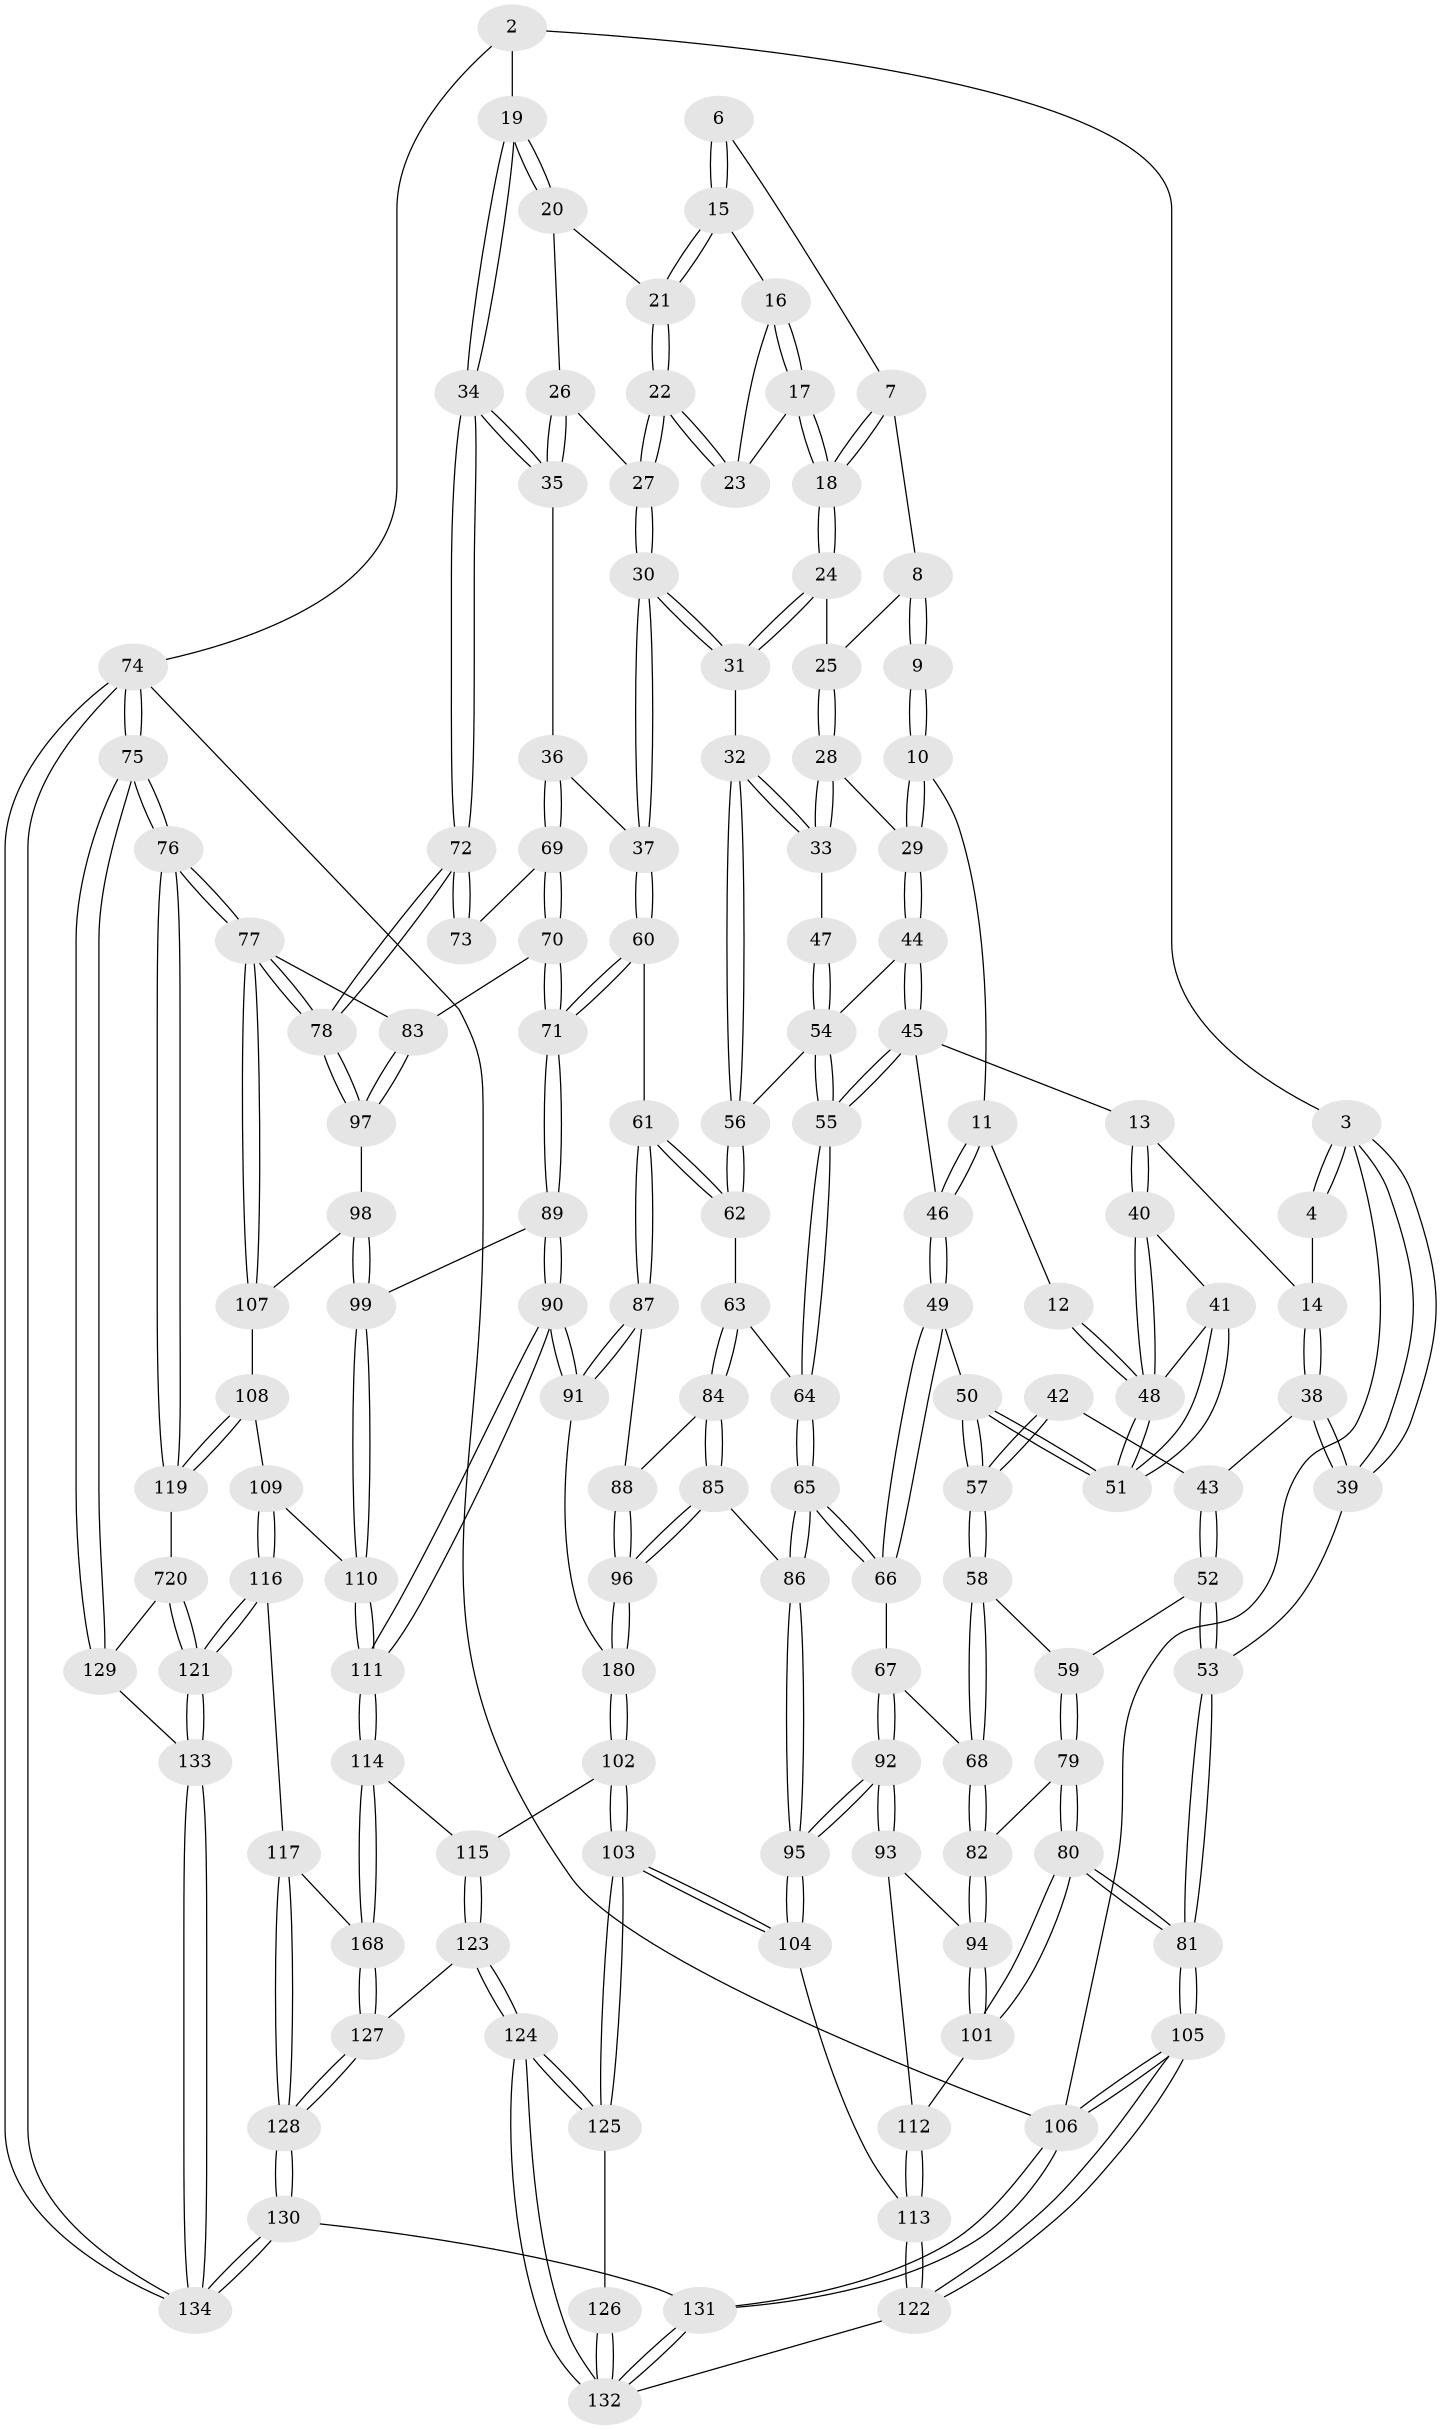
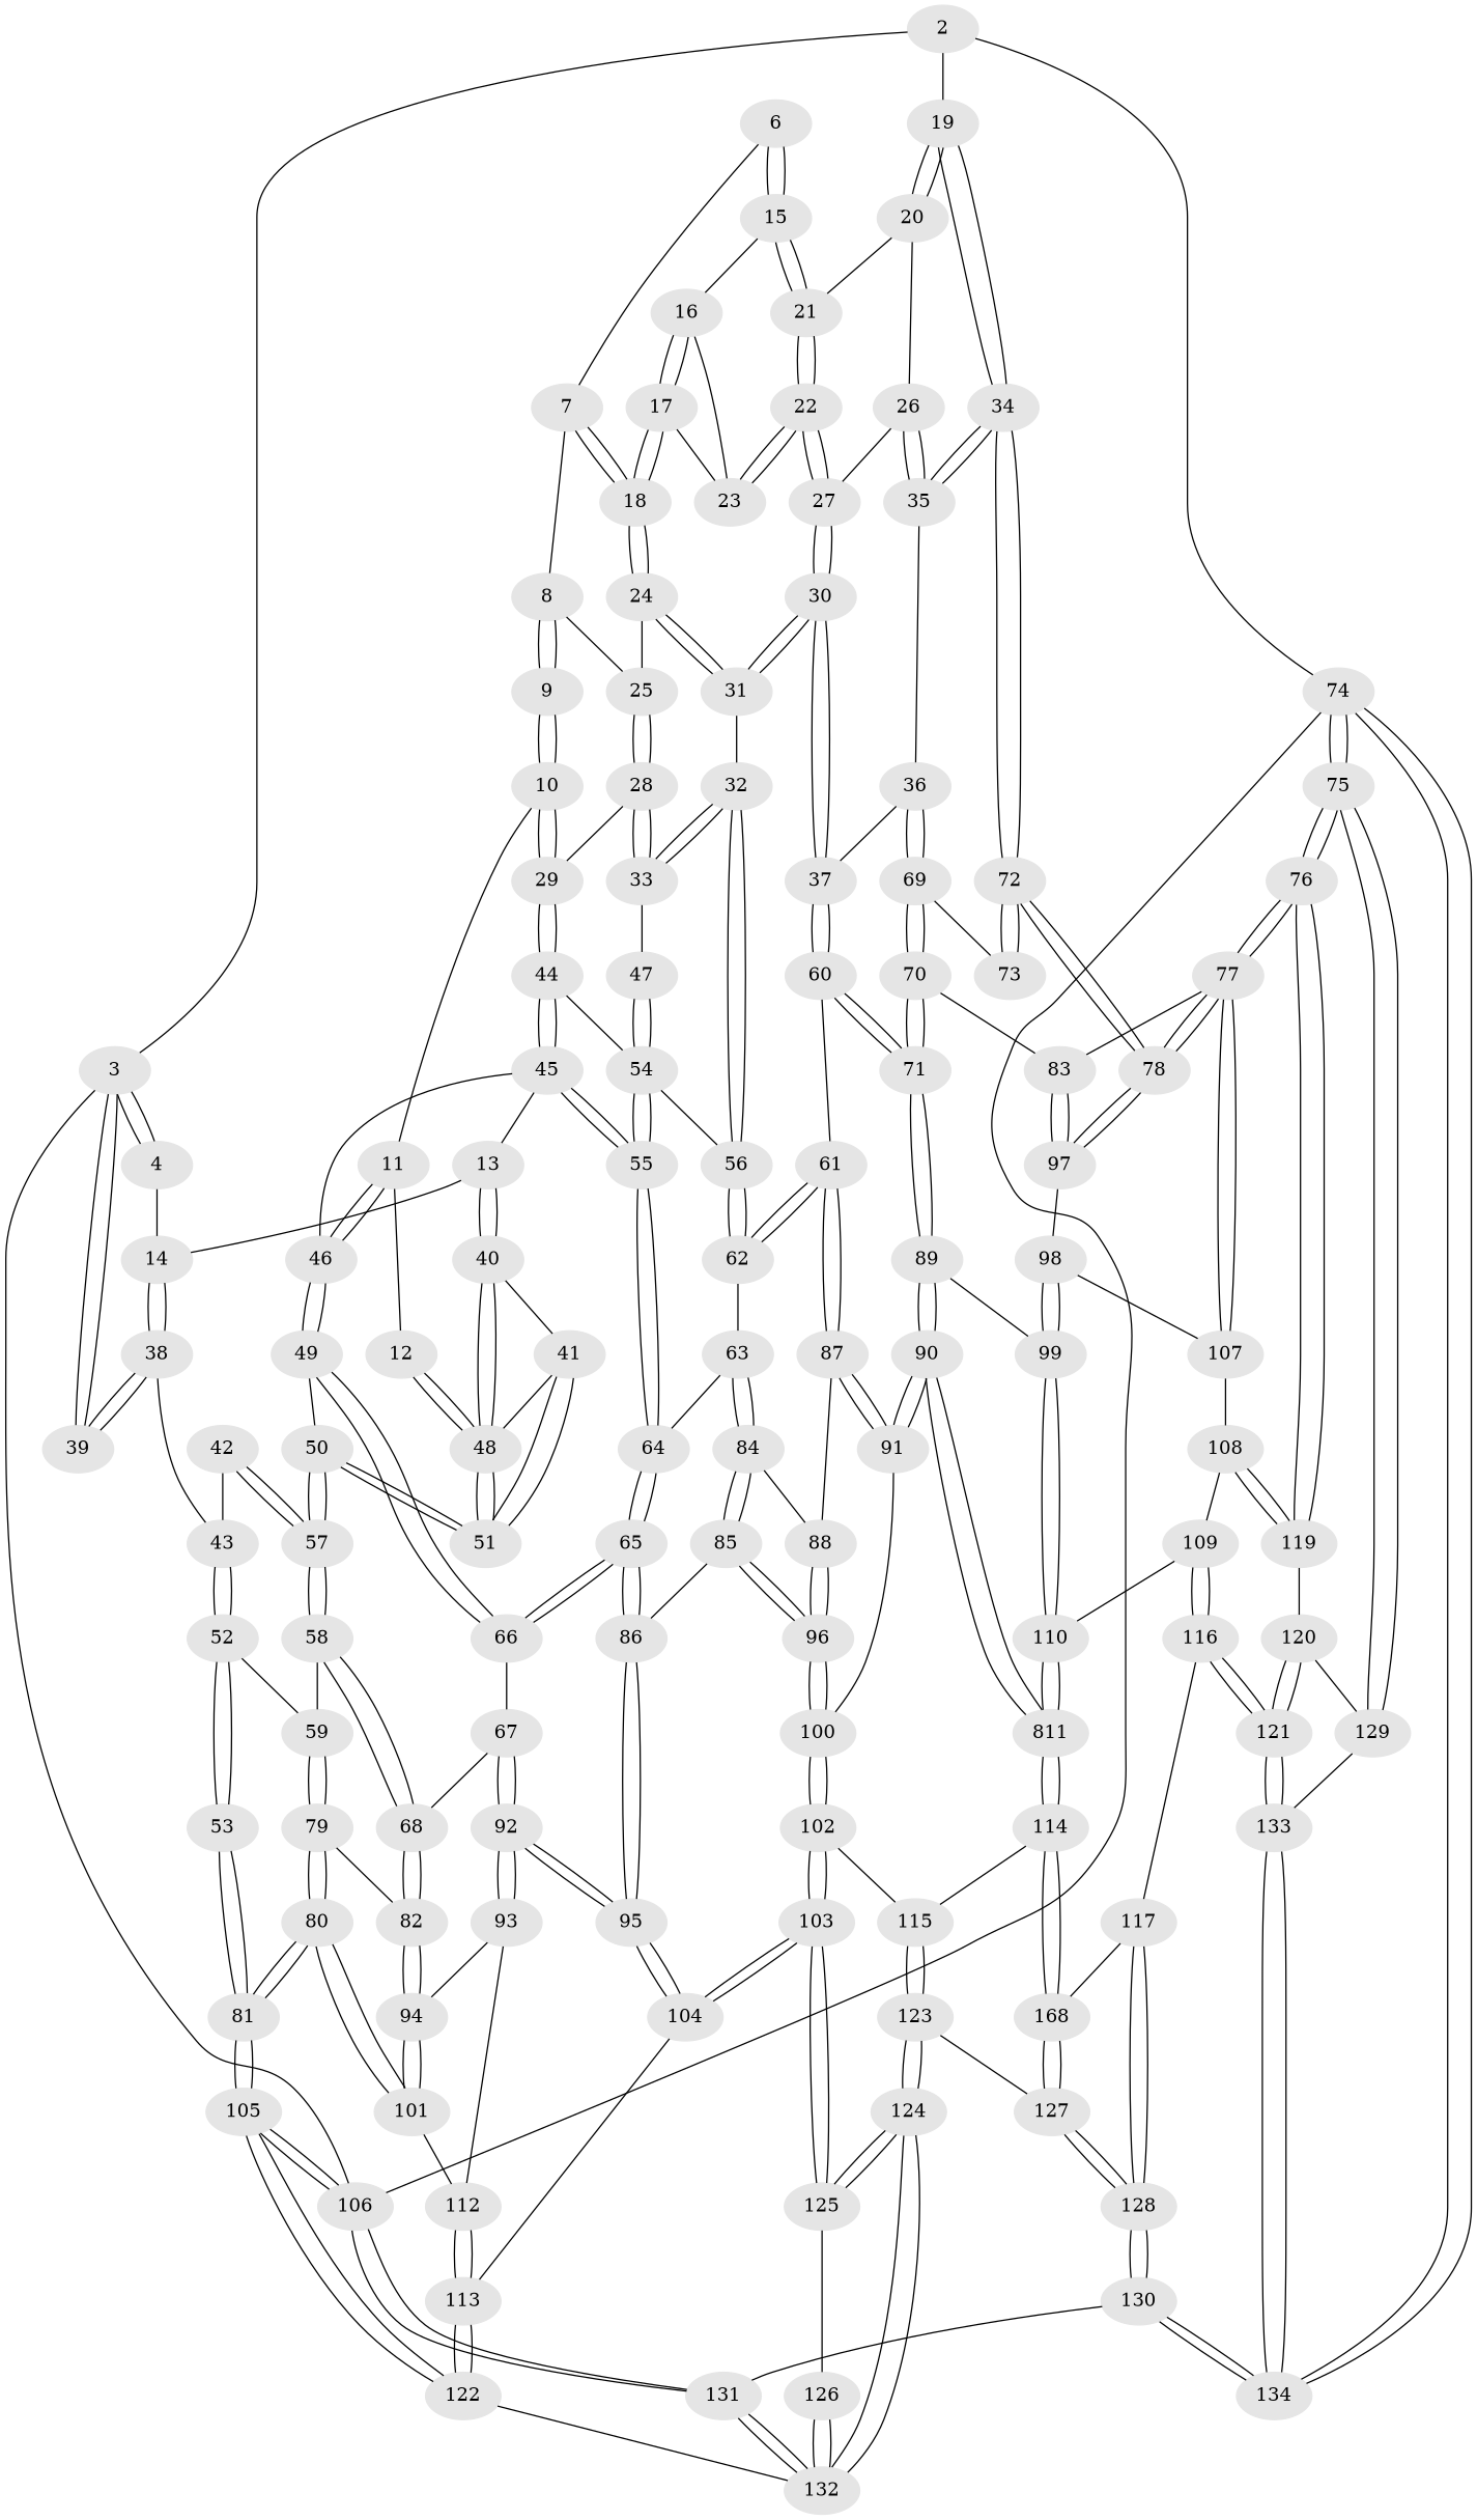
  graph {
    node [color=gray90 style=filled]
    2
    3
    19
    74
    6
    7
    15
    4
    39
    106
    20
    34
    75
    134
    14
    53
    131
    38
    9
    10
    8
    18
    16
    21
    25
    24
    28
    11
    29
    12
    46
    44
    48
    49
    13
    40
    51
    41
    43
    17
    23
    22
    31
    26
    35
    72
    27
    30
    32
    33
    36
    37
    47
    45
    54
    60
    56
    62
    73
    78
    69
    70
    61
    71
    52
    81
    42
    57
    58
    59
    55
    64
    50
    66
    67
    79
    105
    65
    63
    68
    82
    80
    87
    89
    88
    91
    84
    85
    86
    95
    92
    93
    94
    83
    97
    90
    99
    76
    129
    77
    119
    133
    107
-   120 [label=720]
+   120
    108
    98
    101
    112
    122
    96
-   100 [label=180]
+   100
    104
-   111
+   111 [label=811]
    110
    114
    102
    113
    103
    115
    125
    123
    126
    132
    109
    116
    117
    121
    n128 [label=168]
    127
    124
    128
    130
    2 -- 3
    2 -- 19
    2 -- 74
    3 -- 4
    3 -- 4
    3 -- 39
    3 -- 39
    3 -- 106
    19 -- 20
    19 -- 20
    19 -- 34
    19 -- 34
    74 -- 106
    74 -- 75
    74 -- 75
    74 -- 134
    74 -- 134
    6 -- 7
    6 -- 15
    6 -- 15
    7 -- 8
    7 -- 18
    7 -- 18
    15 -- 16
    15 -- 21
    15 -- 21
    4 -- 14
-   39 -- 53
    106 -- 131
    106 -- 131
    20 -- 21
    20 -- 26
    34 -- 35
    34 -- 35
    34 -- 72
    34 -- 72
    75 -- 76
    75 -- 76
    75 -- 129
    75 -- 129
    14 -- 38
    14 -- 38
    53 -- 81
    53 -- 81
    131 -- 132
    131 -- 132
    38 -- 39
    38 -- 39
    38 -- 43
    9 -- 10
    9 -- 10
    10 -- 11
    10 -- 29
    10 -- 29
    8 -- 9
    8 -- 9
    8 -- 25
    18 -- 24
    18 -- 24
    16 -- 17
    16 -- 17
    16 -- 23
    21 -- 22
    21 -- 22
    25 -- 28
    25 -- 28
    24 -- 25
    24 -- 31
    24 -- 31
    28 -- 29
    28 -- 33
    28 -- 33
    11 -- 12
    11 -- 46
    11 -- 46
    29 -- 44
    29 -- 44
    12 -- 48
    12 -- 48
    46 -- 49
    46 -- 49
    44 -- 45
    44 -- 45
    44 -- 54
    48 -- 51
    48 -- 51
    49 -- 50
    49 -- 66
    49 -- 66
    13 -- 14
    13 -- 40
    13 -- 40
    40 -- 48
    40 -- 48
    40 -- 41
    41 -- 48
    41 -- 51
    41 -- 51
    43 -- 52
    43 -- 52
    17 -- 18
    17 -- 18
    17 -- 23
    22 -- 23
    22 -- 23
    22 -- 27
    22 -- 27
    31 -- 32
    26 -- 35
    26 -- 35
    26 -- 27
    35 -- 36
    72 -- 73
    72 -- 73
    72 -- 78
    72 -- 78
    27 -- 30
    27 -- 30
    30 -- 31
    30 -- 31
    30 -- 37
    30 -- 37
    32 -- 33
    32 -- 33
    32 -- 56
    32 -- 56
    33 -- 47
    36 -- 37
    36 -- 69
    36 -- 69
    37 -- 60
    37 -- 60
    47 -- 54
    47 -- 54
    45 -- 46
    45 -- 13
    45 -- 55
    45 -- 55
    54 -- 56
    54 -- 55
    54 -- 55
    60 -- 61
    60 -- 71
    60 -- 71
    56 -- 62
    56 -- 62
    62 -- 63
    78 -- 97
    78 -- 97
    69 -- 73
    69 -- 70
    69 -- 70
    70 -- 71
    70 -- 71
    70 -- 83
    61 -- 62
    61 -- 62
    61 -- 87
    61 -- 87
    71 -- 89
    71 -- 89
    52 -- 53
    52 -- 53
    52 -- 59
    81 -- 105
    81 -- 105
    42 -- 43
    42 -- 57
    42 -- 57
    57 -- 58
    57 -- 58
    58 -- 59
    58 -- 68
    58 -- 68
    59 -- 79
    59 -- 79
    55 -- 64
    55 -- 64
    64 -- 65
    64 -- 65
    50 -- 51
    50 -- 51
    50 -- 57
    50 -- 57
    66 -- 67
    67 -- 68
    67 -- 92
    67 -- 92
    79 -- 82
    79 -- 80
    79 -- 80
    105 -- 106
    105 -- 106
    105 -- 122
    105 -- 122
    65 -- 66
    65 -- 66
    65 -- 86
    65 -- 86
    63 -- 64
    63 -- 84
    63 -- 84
    68 -- 82
    68 -- 82
    82 -- 94
    82 -- 94
    80 -- 81
    80 -- 81
    80 -- 101
    80 -- 101
    87 -- 88
    87 -- 91
    87 -- 91
    89 -- 90
    89 -- 90
    89 -- 99
    88 -- 96
    88 -- 96
    91 -- 100
    84 -- 88
    84 -- 85
    84 -- 85
    85 -- 86
    85 -- 96
    85 -- 96
    86 -- 95
    86 -- 95
    95 -- 104
    95 -- 104
    92 -- 95
    92 -- 95
    92 -- 93
    92 -- 93
    93 -- 94
    93 -- 112
    94 -- 101
    94 -- 101
    83 -- 97
    83 -- 97
    97 -- 98
    90 -- 91
    90 -- 91
    90 -- 111
    90 -- 111
    99 -- 110
    99 -- 110
    76 -- 77
    76 -- 77
    76 -- 119
    76 -- 119
    129 -- 133
    77 -- 78
    77 -- 78
    77 -- 83
    77 -- 107
    77 -- 107
    119 -- 120
    133 -- 134
    133 -- 134
    107 -- 108
    120 -- 129
    120 -- 121
    120 -- 121
    108 -- 119
    108 -- 119
    108 -- 109
    98 -- 99
    98 -- 99
    98 -- 107
    101 -- 112
    112 -- 113
    112 -- 113
    122 -- 132
    96 -- 100
    96 -- 100
    100 -- 102
    100 -- 102
    104 -- 113
    111 -- 114
    111 -- 114
    110 -- 111
    110 -- 111
    114 -- 115
    114 -- n128
    114 -- n128
    102 -- 103
    102 -- 103
    102 -- 115
    113 -- 122
    113 -- 122
    103 -- 104
    103 -- 104
    103 -- 125
    103 -- 125
    115 -- 123
    115 -- 123
    125 -- 126
    123 -- 127
    123 -- 124
    123 -- 124
    126 -- 132
    126 -- 132
    109 -- 110
    109 -- 116
    109 -- 116
    116 -- 117
    116 -- 121
    116 -- 121
    117 -- n128
    117 -- 128
    117 -- 128
    121 -- 133
    121 -- 133
    n128 -- 127
    n128 -- 127
    127 -- 128
    127 -- 128
    124 -- 125
    124 -- 125
    124 -- 132
    124 -- 132
    128 -- 130
    128 -- 130
    130 -- 134
    130 -- 134
    130 -- 131
  }
